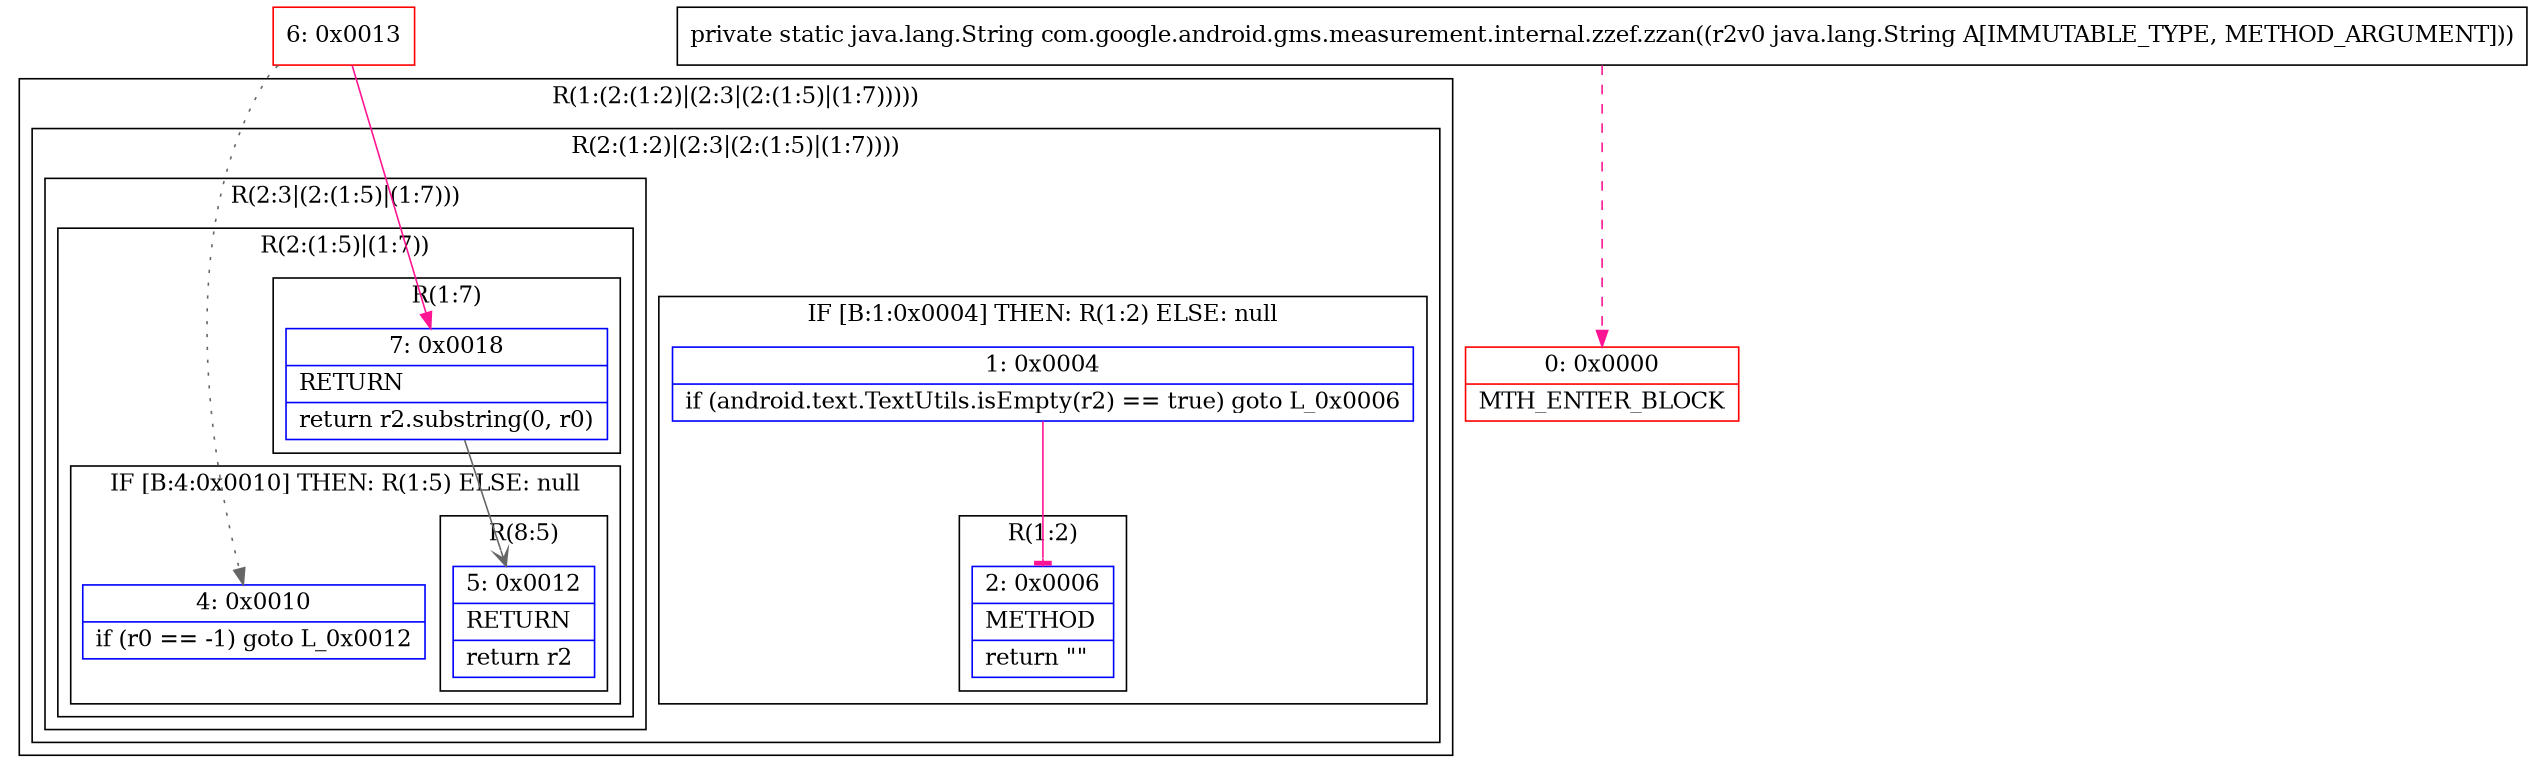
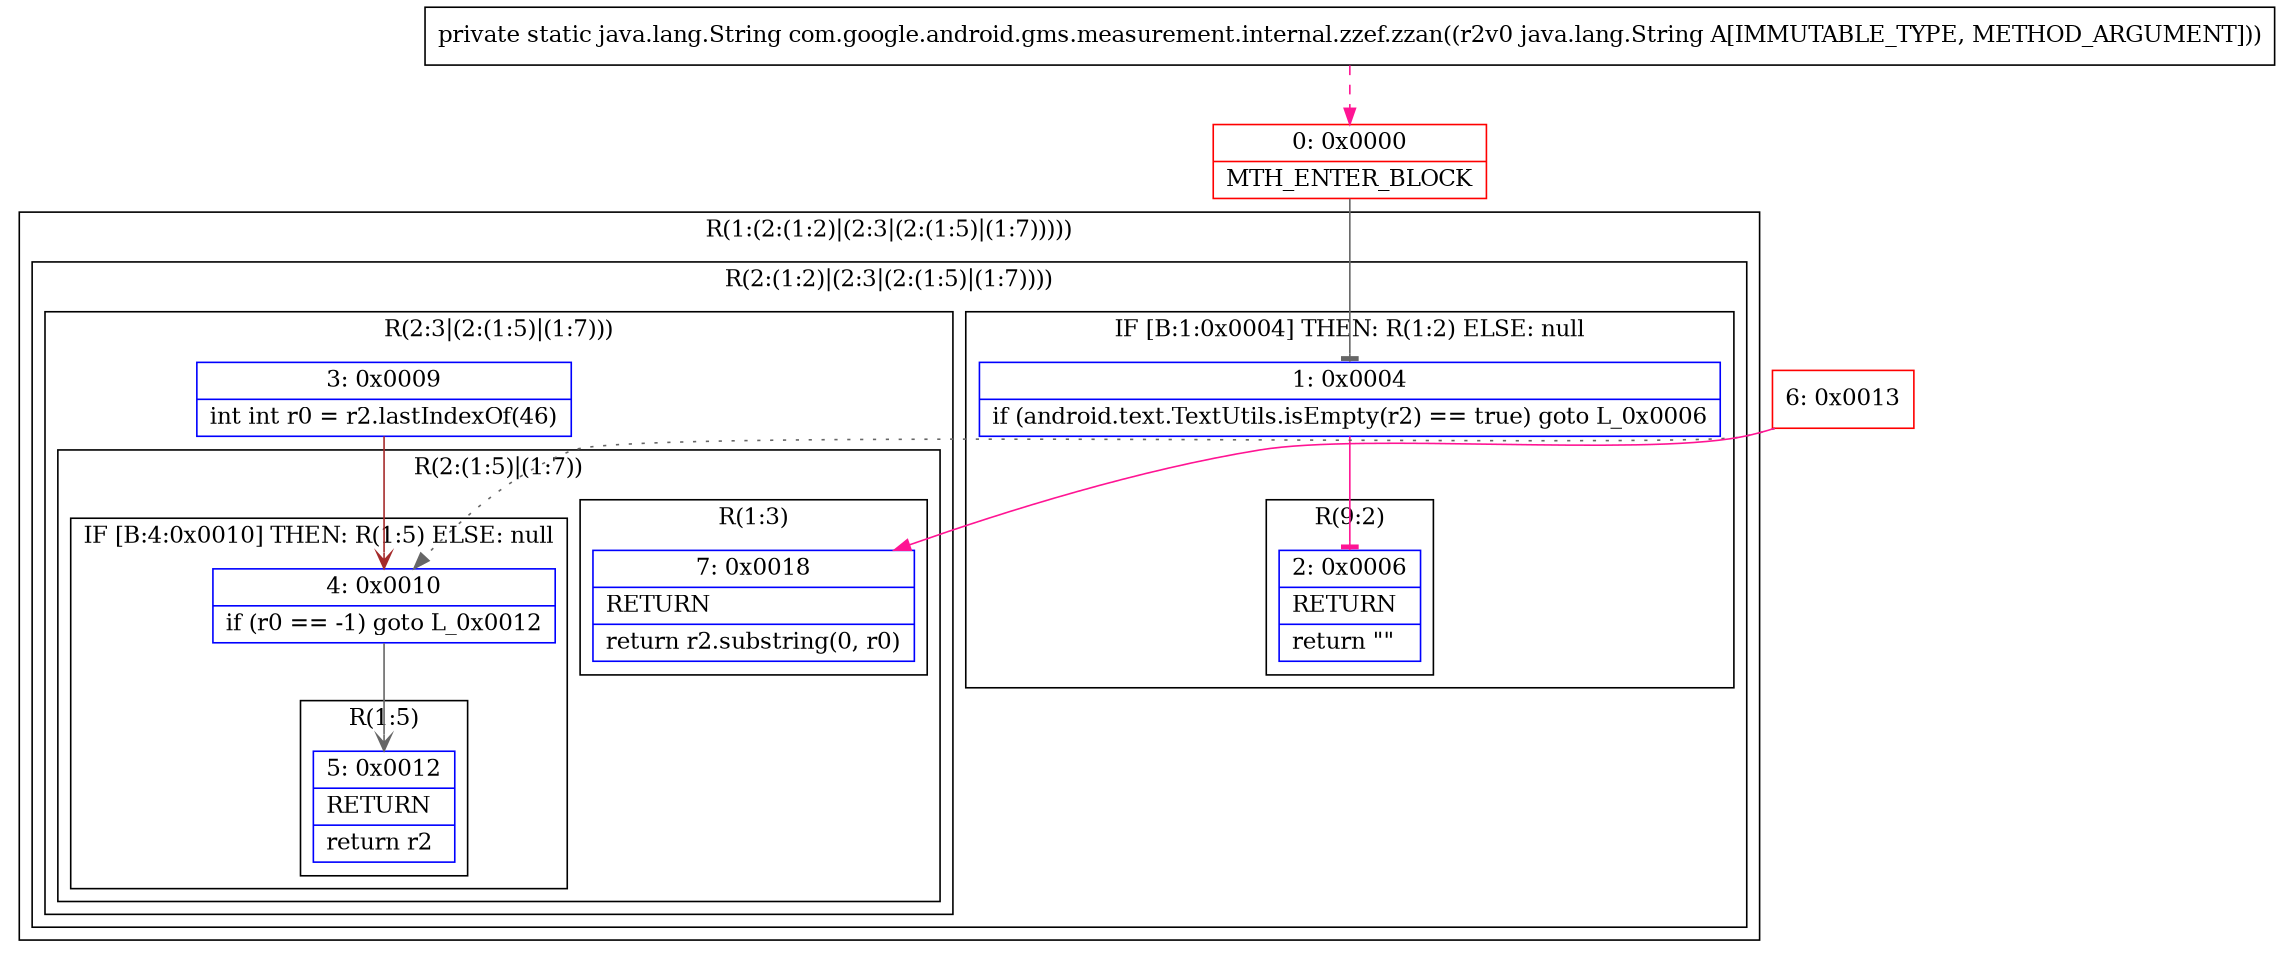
  digraph {
    node [color=blue shape=record]
    edge [arrowhead=normal color=deeppink style=solid]
-   n1 [label="{2\:\ 0x0006|METHOD\l|return \"\"\l}"]
+   n1 [label="{2\:\ 0x0006|RETURN\l|return \"\"\l}"]
    n2 [label="{1\:\ 0x0004|if (android.text.TextUtils.isEmpty(r2) == true) goto L_0x0006\l}"]
    n3 [label="{5\:\ 0x0012|RETURN\l|return r2\l}"]
    n4 [label="{4\:\ 0x0010|if (r0 == \-1) goto L_0x0012\l}"]
    n5 [label="{7\:\ 0x0018|RETURN\l|return r2.substring(0, r0)\l}"]
+   n6 [label="{3\:\ 0x0009|int int r0 = r2.lastIndexOf(46)\l}"]
    n7 [color=red label="{6\:\ 0x0013}"]
    n8 [color=red label="{0\:\ 0x0000|MTH_ENTER_BLOCK\l}"]
    n9 [label="{private static java.lang.String com.google.android.gms.measurement.internal.zzef.zzan((r2v0 java.lang.String A[IMMUTABLE_TYPE, METHOD_ARGUMENT])) }" color=""]
    subgraph cluster_1 {
      label="R(1:(2:(1:2)|(2:3|(2:(1:5)|(1:7)))))"
      subgraph cluster_2 {
        label="R(2:(1:2)|(2:3|(2:(1:5)|(1:7))))"
        subgraph cluster_3 {
          label="IF [B:1:0x0004] THEN: R(1:2) ELSE: null"
          n2
          subgraph cluster_4 {
-           label="R(1:2)"
+           label="R(9:2)"
            n1
          }
        }
        subgraph cluster_5 {
          label="R(2:3|(2:(1:5)|(1:7)))"
+         n6
          subgraph cluster_6 {
            label="R(2:(1:5)|(1:7))"
            subgraph cluster_7 {
              label="IF [B:4:0x0010] THEN: R(1:5) ELSE: null"
              n4
              subgraph cluster_8 {
-               label="R(8:5)"
+               label="R(1:5)"
                n3
              }
            }
            subgraph cluster_9 {
-             label="R(1:7)"
+             label="R(1:3)"
              n5
            }
          }
        }
      }
    }
    n2 -> n1 [arrowhead=tee]
-   n5 -> n3 [arrowhead=vee color=gray40]
+   n4 -> n3 [arrowhead=vee color=gray40]
+   n6 -> n4 [arrowhead=vee color=brown]
    n7 -> n4 [color=gray40 style=dotted]
    n7 -> n5
+   n8 -> n2 [arrowhead=tee color=gray40]
    n9 -> n8 [style=dashed]
  }
